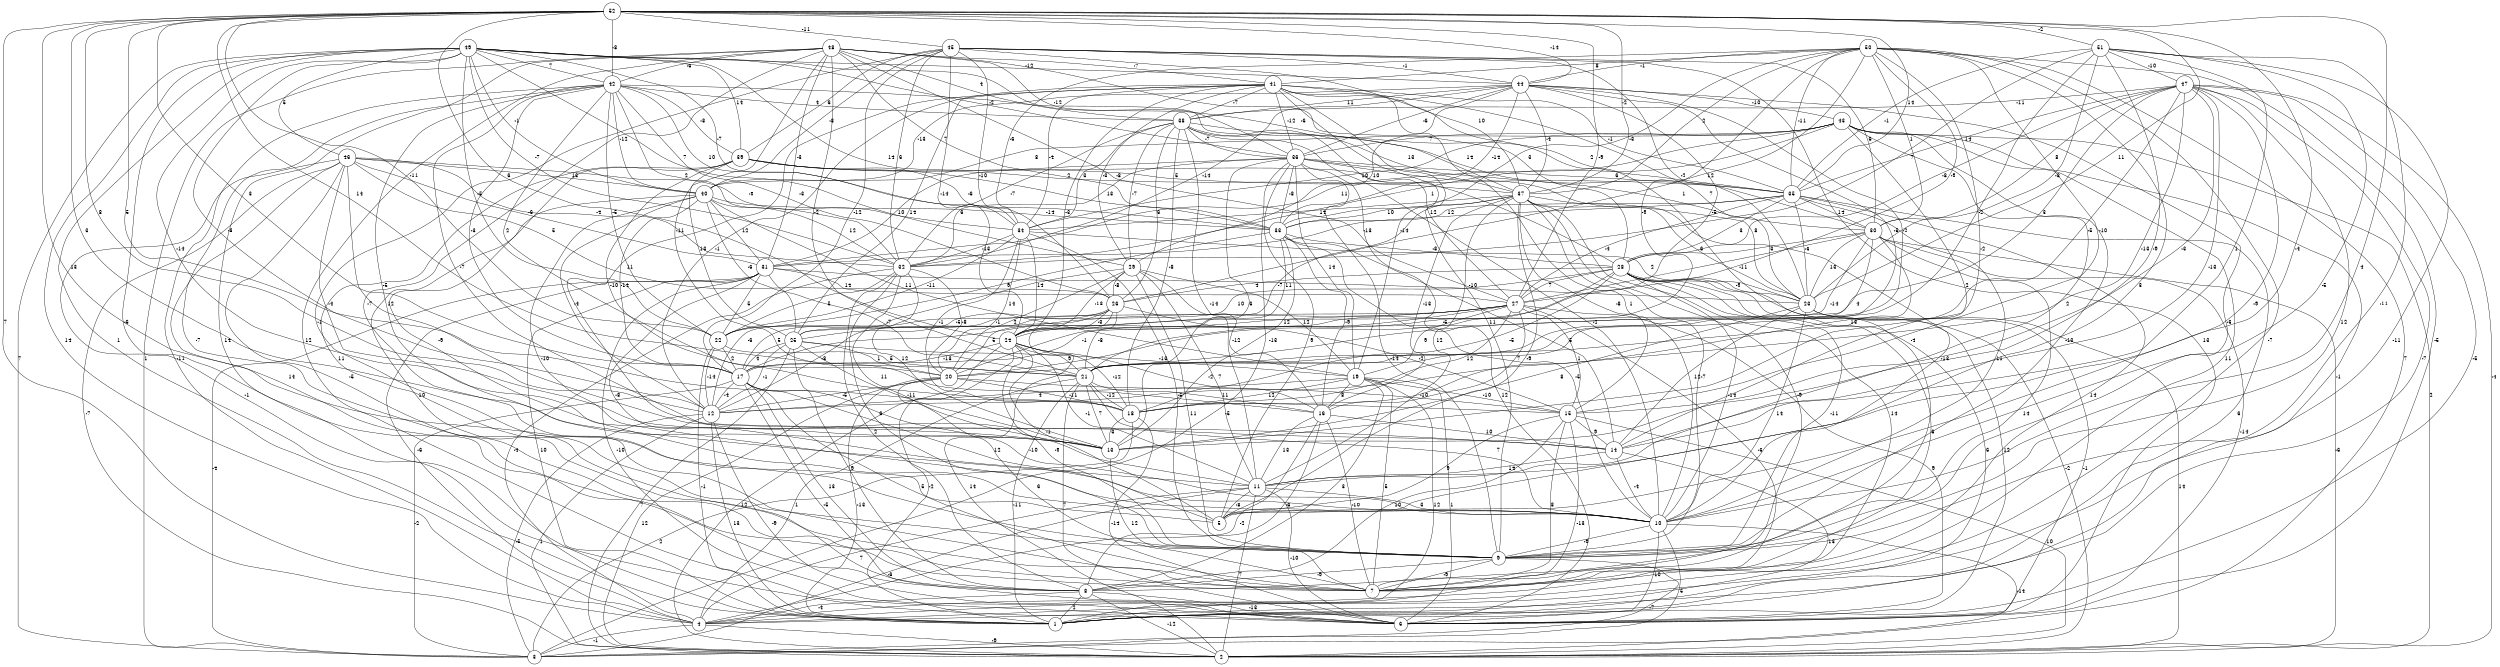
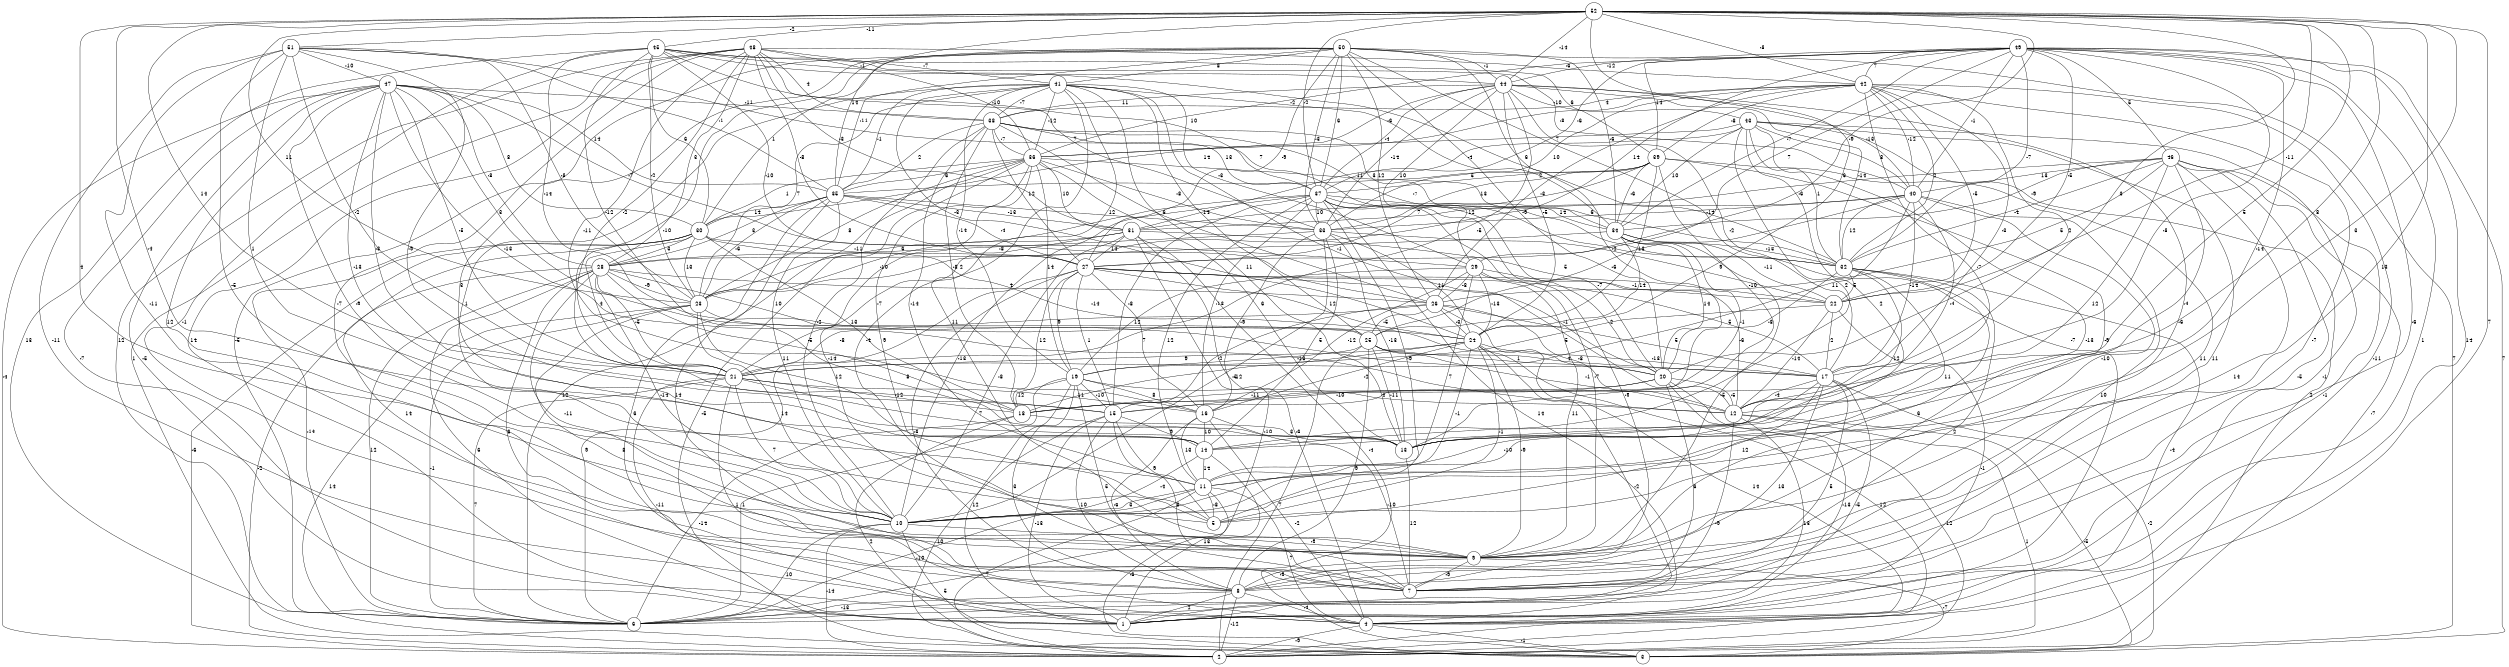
  graph {
    fontname="Helvetica,Arial,sans-serif"
    node [shape=circle]
    52
    4
    5
    10
    11
    12
    13
    17
    18
    21
    22
    23
    24
    27
    35
    37
    42
    44
    45
    51
    3
    2
    9
    6
    1
    7
    8
    16
    14
    15
    20
    19
    30
    33
    28
    31
    34
    32
    26
    39
    40
    38
    29
    36
    43
    47
    25
    50
    41
    49
    46
    48
    52 -- 4 [label=7]
    52 -- 5 [label=13]
    52 -- 10 [label=4]
    52 -- 11 [label=-4]
    52 -- 12 [label=8]
    52 -- 13 [label=3]
    52 -- 17 [label=3]
    52 -- 18 [label=5]
    52 -- 21 [label=14]
    52 -- 22 [label=-11]
    52 -- 23 [label=11]
    52 -- 24 [label=6]
    52 -- 27 [label=-9]
    52 -- 35 [label=14]
    52 -- 37 [label=-2]
    52 -- 42 [label=-8]
    52 -- 44 [label=-14]
    52 -- 45 [label=-11]
    52 -- 51 [label=-2]
    4 -- 3 [label=-1]
    4 -- 2 [label=-9]
    10 -- 3 [label=5]
    10 -- 2 [label=-14]
    10 -- 9 [label=-9]
    10 -- 6 [label=10]
    11 -- 4 [label=7]
    11 -- 5 [label=-8]
    11 -- 10 [label=3]
    11 -- 3 [label=-6]
    11 -- 2 [label=7]
    11 -- 6 [label=-10]
    12 -- 3 [label=-5]
    12 -- 2 [label=1]
    12 -- 6 [label=-9]
    12 -- 1 [label=13]
    13 -- 7 [label=12]
    17 -- 5 [label=12]
    17 -- 10 [label=-10]
    17 -- 12 [label=-4]
    17 -- 3 [label=-2]
    17 -- 6 [label=-5]
    17 -- 7 [label=5]
    17 -- 8 [label=13]
    18 -- 13 [label=3]
    18 -- 3 [label=2]
    18 -- 6 [label=-14]
    21 -- 4 [label=1]
    21 -- 10 [label=7]
    21 -- 13 [label=7]
    21 -- 18 [label=-12]
    21 -- 6 [label=7]
    21 -- 1 [label=-11]
    21 -- 16 [label=11]
    22 -- 12 [label=-14]
    22 -- 17 [label=2]
    22 -- 21 [label=5]
    22 -- 1 [label=-1]
    23 -- 10 [label=14]
    23 -- 13 [label=8]
    23 -- 2 [label=14]
    23 -- 6 [label=-1]
+   23 -- 8 [label=8]
    23 -- 14 [label=12]
    24 -- 5 [label=-1]
    24 -- 11 [label=-1]
    24 -- 17 [label=-13]
    24 -- 18 [label=-12]
    24 -- 21 [label=9]
    24 -- 2 [label=12]
    24 -- 9 [label=-9]
    24 -- 1 [label=-2]
    24 -- 16 [label=-2]
    27 -- 17 [label=5]
    27 -- 18 [label=12]
    27 -- 22 [label=-1]
    27 -- 24 [label=12]
    27 -- 6 [label=9]
    27 -- 7 [label=-6]
    27 -- 16 [label=7]
    27 -- 15 [label=1]
    27 -- 20 [label=-1]
    27 -- 19 [label=9]
    35 -- 10 [label=11]
    35 -- 23 [label=-6]
    35 -- 27 [label=-4]
    35 -- 1 [label=6]
    35 -- 7 [label=14]
    35 -- 30 [label=14]
    35 -- 33 [label=12]
    35 -- 28 [label=3]
    35 -- 31 [label=-13]
    37 -- 4 [label=14]
    37 -- 5 [label=-9]
    37 -- 10 [label=-13]
    37 -- 11 [label=12]
    37 -- 23 [label=6]
    37 -- 9 [label=-7]
    37 -- 7 [label=-9]
    37 -- 16 [label=-13]
    37 -- 15 [label=-8]
    37 -- 20 [label=-7]
    37 -- 33 [label=10]
    37 -- 34 [label=14]
    42 -- 4 [label=-11]
-   42 -- 11 [label=-5]
    42 -- 17 [label=-3]
    42 -- 22 [label=-5]
    42 -- 7 [label=-7]
    42 -- 14 [label=-7]
    42 -- 20 [label=2]
    42 -- 30 [label=14]
    42 -- 33 [label=10]
    42 -- 32 [label=2]
    42 -- 26 [label=-3]
    42 -- 39 [label=-8]
    42 -- 40 [label=-12]
    42 -- 38 [label=4]
    44 -- 17 [label=-2]
    44 -- 21 [label=-5]
    44 -- 24 [label=-5]
    44 -- 37 [label=-4]
    44 -- 9 [label=-6]
    44 -- 33 [label=-14]
    44 -- 32 [label=-14]
    44 -- 40 [label=-13]
    44 -- 38 [label=11]
    44 -- 29 [label=10]
    44 -- 36 [label=-6]
    44 -- 43 [label=-10]
    45 -- 17 [label=-12]
    45 -- 23 [label=-2]
    45 -- 24 [label=-14]
    45 -- 37 [label=10]
    45 -- 44 [label=-1]
    45 -- 6 [label=13]
    45 -- 7 [label=-1]
    45 -- 30 [label=6]
    45 -- 32 [label=6]
    45 -- 26 [label=-10]
    45 -- 39 [label=6]
    45 -- 40 [label=-8]
    51 -- 4 [label=-11]
    51 -- 10 [label=-5]
    51 -- 13 [label=-9]
    51 -- 21 [label=-2]
    51 -- 23 [label=-8]
    51 -- 35 [label=-1]
    51 -- 9 [label=-11]
    51 -- 14 [label=1]
    51 -- 32 [label=7]
    51 -- 47 [label=-10]
    9 -- 3 [label=-7]
    9 -- 7 [label=-9]
    9 -- 8 [label=-9]
    8 -- 4 [label=-4]
    8 -- 2 [label=-12]
    8 -- 6 [label=-13]
    8 -- 1 [label=2]
    16 -- 4 [label=-2]
    16 -- 11 [label=13]
    16 -- 7 [label=-10]
    16 -- 8 [label=-6]
    16 -- 14 [label=10]
    14 -- 10 [label=-4]
    14 -- 11 [label=14]
    14 -- 1 [label=13]
    15 -- 5 [label=9]
    15 -- 2 [label=10]
    15 -- 1 [label=-13]
    15 -- 7 [label=8]
    15 -- 8 [label=10]
    15 -- 14 [label=9]
    20 -- 12 [label=-5]
    20 -- 18 [label=-11]
    20 -- 2 [label=12]
    20 -- 1 [label=-13]
    20 -- 7 [label=6]
    20 -- 15 [label=-10]
    19 -- 12 [label=4]
    19 -- 18 [label=12]
    19 -- 6 [label=1]
    19 -- 1 [label=12]
    19 -- 7 [label=5]
    19 -- 8 [label=3]
    19 -- 16 [label=8]
    19 -- 15 [label=-10]
    30 -- 18 [label=13]
    30 -- 21 [label=4]
    30 -- 23 [label=13]
    30 -- 27 [label=-11]
    30 -- 2 [label=-6]
    30 -- 6 [label=-14]
    30 -- 8 [label=14]
    30 -- 20 [label=-14]
    30 -- 28 [label=3]
    33 -- 10 [label=-5]
    33 -- 13 [label=-13]
    33 -- 22 [label=9]
    33 -- 24 [label=11]
    33 -- 16 [label=-9]
    33 -- 14 [label=5]
    33 -- 28 [label=-8]
    28 -- 10 [label=-14]
    28 -- 18 [label=-5]
    28 -- 21 [label=-5]
    28 -- 23 [label=-9]
-   28 -- 27 [label=7]
+   39 -- 27 [label=7]
    28 -- 2 [label=-2]
    28 -- 9 [label=-11]
    28 -- 6 [label=12]
    28 -- 1 [label=6]
    28 -- 7 [label=6]
    28 -- 26 [label=4]
    28 -- 25 [label=10]
    31 -- 4 [label=-6]
    31 -- 10 [label=-8]
    31 -- 21 [label=-7]
    31 -- 22 [label=5]
    31 -- 23 [label=-10]
    31 -- 27 [label=14]
    31 -- 3 [label=-4]
    31 -- 6 [label=-10]
-   31 -- 1 [label=10]
    34 -- 18 [label=-1]
    34 -- 22 [label=-11]
    34 -- 23 [label=2]
    34 -- 24 [label=14]
    34 -- 9 [label=-5]
    34 -- 20 [label=14]
    34 -- 32 [label=-13]
    32 -- 4 [label=-4]
    32 -- 11 [label=11]
    32 -- 13 [label=12]
    32 -- 22 [label=5]
    32 -- 9 [label=6]
    32 -- 8 [label=2]
    32 -- 20 [label=-8]
    26 -- 12 [label=-8]
    26 -- 17 [label=5]
    26 -- 21 [label=-8]
    26 -- 24 [label=-3]
    26 -- 2 [label=14]
    26 -- 15 [label=-2]
    26 -- 25 [label=-5]
    39 -- 10 [label=-9]
    39 -- 35 [label=5]
    39 -- 37 [label=2]
    39 -- 9 [label=11]
    39 -- 15 [label=-10]
    39 -- 33 [label=13]
    39 -- 34 [label=-6]
    39 -- 25 [label=13]
    40 -- 10 [label=-10]
    40 -- 12 [label=-4]
    40 -- 17 [label=-14]
    40 -- 8 [label=10]
    40 -- 19 [label=11]
    40 -- 33 [label=-14]
    40 -- 31 [label=12]
    40 -- 32 [label=12]
    40 -- 25 [label=-6]
    38 -- 10 [label=-2]
    38 -- 11 [label=-14]
    38 -- 18 [label=-8]
    38 -- 27 [label=12]
    38 -- 35 [label=2]
    38 -- 37 [label=13]
    38 -- 34 [label=3]
    38 -- 32 [label=-7]
    38 -- 26 [label=6]
-   38 -- 29 [label=-7]
+   47 -- 29 [label=-7]
    38 -- 36 [label=-7]
    29 -- 11 [label=7]
    29 -- 12 [label=-6]
    29 -- 24 [label=-13]
    29 -- 9 [label=11]
    29 -- 16 [label=-12]
    29 -- 20 [label=2]
    29 -- 19 [label=12]
    29 -- 26 [label=-8]
    36 -- 5 [label=9]
    36 -- 13 [label=6]
    36 -- 23 [label=8]
    36 -- 35 [label=6]
    36 -- 3 [label=-5]
    36 -- 9 [label=-14]
    36 -- 6 [label=12]
    36 -- 19 [label=14]
    36 -- 30 [label=1]
    36 -- 33 [label=-8]
    36 -- 31 [label=10]
    36 -- 32 [label=6]
    43 -- 11 [label=2]
    43 -- 2 [label=2]
    43 -- 9 [label=-13]
    43 -- 1 [label=-1]
    43 -- 7 [label=11]
    43 -- 14 [label=2]
    43 -- 31 [label=11]
    43 -- 34 [label=10]
    43 -- 32 [label=1]
    43 -- 40 [label=8]
    43 -- 36 [label=7]
    47 -- 4 [label=-7]
    47 -- 5 [label=-9]
    47 -- 12 [label=-13]
    47 -- 21 [label=-5]
    47 -- 35 [label=14]
    47 -- 2 [label=-4]
    47 -- 9 [label=12]
    47 -- 1 [label=-5]
    47 -- 14 [label=-13]
    47 -- 15 [label=-3]
    47 -- 30 [label=8]
    47 -- 28 [label=-8]
    47 -- 38 [label=-11]
    47 -- 25 [label=3]
    25 -- 12 [label=-1]
    25 -- 13 [label=-11]
    25 -- 17 [label=4]
    25 -- 2 [label=7]
    25 -- 8 [label=9]
    25 -- 20 [label=1]
    25 -- 19 [label=-13]
    50 -- 4 [label=-7]
    50 -- 5 [label=3]
    50 -- 13 [label=-2]
    50 -- 27 [label=-9]
    50 -- 35 [label=-11]
-   50 -- 37 [label=2]
+   50 -- 37 [label=6]
    50 -- 44 [label=-1]
    50 -- 3 [label=7]
    50 -- 6 [label=-5]
    50 -- 15 [label=-10]
    50 -- 20 [label=-9]
    50 -- 30 [label=1]
    50 -- 33 [label=-3]
    50 -- 34 [label=-6]
    50 -- 26 [label=12]
    50 -- 41 [label=8]
    41 -- 10 [label=1]
    41 -- 12 [label=-1]
    41 -- 13 [label=11]
    41 -- 23 [label=7]
    41 -- 24 [label=-3]
    41 -- 35 [label=-1]
    41 -- 9 [label=11]
    41 -- 7 [label=-4]
    41 -- 19 [label=-14]
    41 -- 34 [label=-4]
    41 -- 38 [label=-7]
    41 -- 29 [label=-3]
    41 -- 36 [label=-12]
    41 -- 25 [label=14]
    49 -- 4 [label=14]
    49 -- 12 [label=-8]
    49 -- 13 [label=-14]
    49 -- 22 [label=-5]
    49 -- 37 [label=-6]
    49 -- 42 [label=7]
    49 -- 44 [label=-12]
    49 -- 3 [label=7]
    49 -- 1 [label=1]
    49 -- 7 [label=-6]
    49 -- 28 [label=14]
    49 -- 34 [label=-7]
    49 -- 32 [label=-7]
    49 -- 39 [label=14]
    49 -- 40 [label=-1]
    49 -- 29 [label=7]
    49 -- 36 [label=-2]
    49 -- 46 [label=5]
    46 -- 13 [label=-4]
    46 -- 2 [label=-7]
    46 -- 6 [label=-1]
    46 -- 7 [label=-5]
    46 -- 8 [label=14]
    46 -- 14 [label=12]
    46 -- 31 [label=-6]
    46 -- 34 [label=-9]
    46 -- 32 [label=-4]
    46 -- 26 [label=5]
    46 -- 40 [label=13]
    48 -- 21 [label=-2]
    48 -- 27 [label=-8]
    48 -- 42 [label=-6]
    48 -- 3 [label=1]
    48 -- 9 [label=-7]
    48 -- 6 [label=12]
    48 -- 1 [label=14]
    48 -- 16 [label=-11]
    48 -- 33 [label=7]
    48 -- 28 [label=3]
    48 -- 31 [label=-3]
    48 -- 38 [label=4]
-   48 -- 36 [label=-12]
+   48 -- 36 [label=-10]
    48 -- 41 [label=-7]
  }
